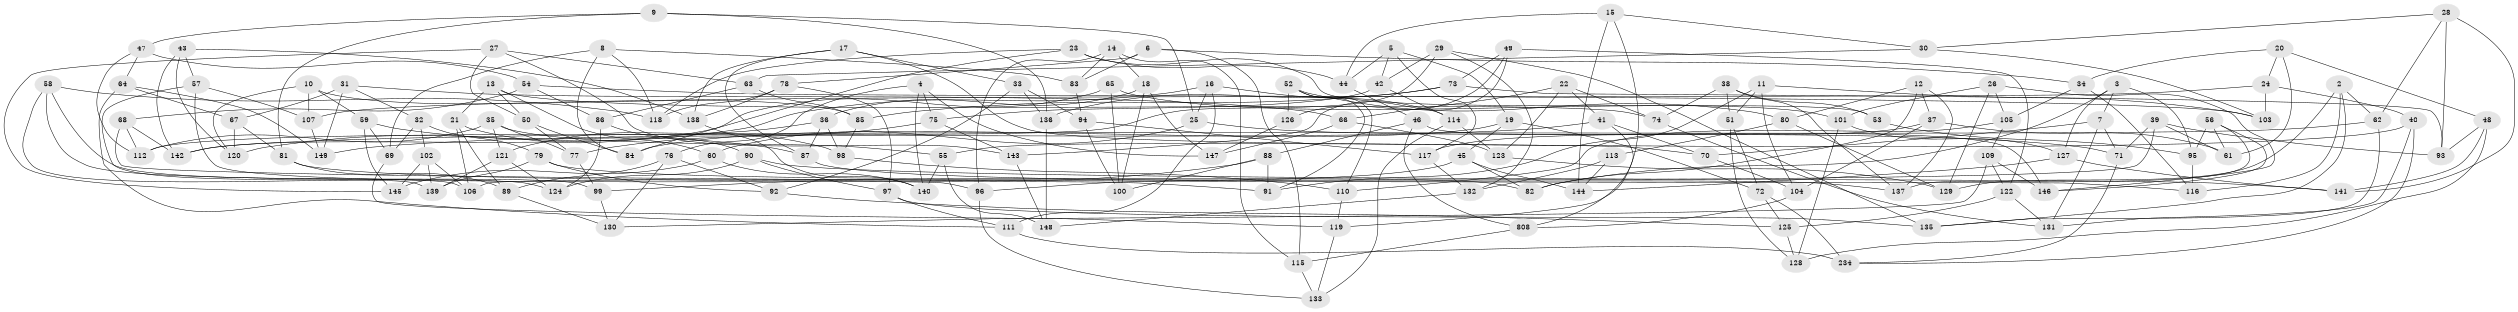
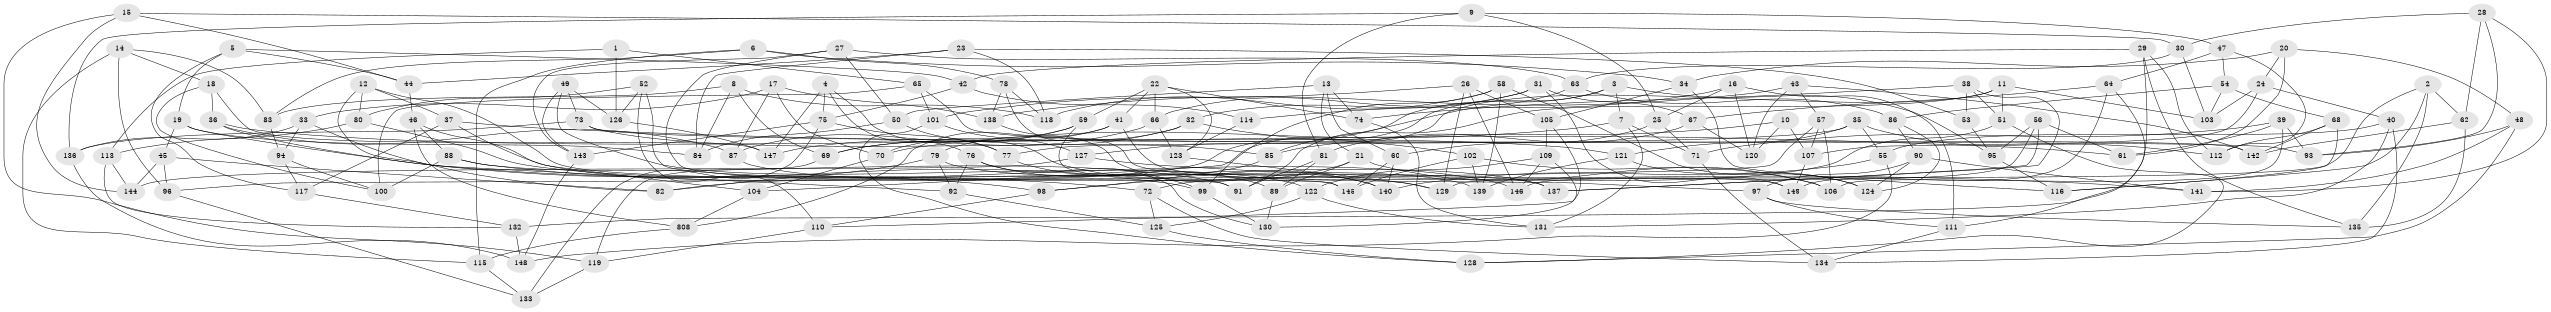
  graph {
    node [color=gray90 style=filled]
+   1
    65
    113
    126
    53
    95
    100
    101
    142
    144
    132
    147
    2
    62
    116
    129
    135
    3
    7
    82
    127
    70
    71
    131
    141
    4
    75
    76
    140
    143
    77
    89
    92
    130
    5
    19
    42
    44
    117
    84
    45
    72
    114
    46
    6
    34
    78
    83
    115
    105
    118
    138
    97
    94
    133
    104
-   134 [label=234]
+   134
    8
    69
    119
    9
    25
    47
    81
    136
    60
    112
    54
    64
    91
    148
    10
    59
    85
    107
    120
    87
    145
    98
    149
    11
    51
    103
    128
    n85 [label=808]
    12
    37
    80
    137
    61
    13
    21
    50
    74
    106
    14
    18
    96
    36
    15
    30
    63
    16
    111
    123
    17
    33
    121
    125
    20
    24
    48
    40
    93
    110
    22
    41
    66
    23
    55
    26
    146
    109
    27
    86
    28
    29
    31
    32
    67
    79
    102
    139
    35
    99
    124
    38
    39
    43
    57
    88
    68
    49
    73
    122
    52
    90
    56
    58
+   1 -- 65
+   1 -- 113
+   1 -- 126
    65 -- 100
    65 -- 101
    65 -- 142
    113 -- 144
    113 -- 132
    126 -- 147
    53 -- 95
    95 -- 116
    101 -- 127
    101 -- 128
    132 -- 148
    2 -- 62
    2 -- 116
    2 -- 129
    2 -- 135
    62 -- 142
    62 -- 135
    3 -- 95
    3 -- 7
    3 -- 82
    3 -- 127
    7 -- 70
    7 -- 71
    7 -- 131
    127 -- 144
    127 -- 141
    70 -- 104
    71 -- 134
    4 -- 147
    4 -- 75
    4 -- 76
    4 -- 140
    75 -- 143
    75 -- 77
    76 -- 89
    76 -- 92
    76 -- 130
    143 -- 148
    77 -- 99
    89 -- 130
    92 -- 125
    5 -- 19
    5 -- 42
    5 -- 44
    5 -- 117
    19 -- 84
    19 -- 45
    19 -- 72
    42 -- 75
    42 -- 114
    44 -- 46
    117 -- 132
    45 -- 144
    45 -- 82
    45 -- 96
    72 -- 134
    72 -- 125
-   114 -- 133
+   75 -- 133
    114 -- 123
    46 -- n85
    46 -- 146
    46 -- 88
    6 -- 34
    6 -- 78
    6 -- 83
    6 -- 115
    34 -- 116
    34 -- 105
    78 -- 118
    78 -- 138
    78 -- 97
    83 -- 94
    115 -- 133
    105 -- 110
    105 -- 109
    138 -- 140
    97 -- 135
    97 -- 111
    94 -- 100
    94 -- 117
    104 -- n85
    8 -- 84
    8 -- 83
    8 -- 118
    8 -- 69
    69 -- 119
    119 -- 133
    9 -- 25
    9 -- 47
    9 -- 81
    9 -- 136
    25 -- 71
    25 -- 60
    47 -- 112
    47 -- 54
    47 -- 64
    81 -- 89
    81 -- 91
    136 -- 148
    60 -- 140
    60 -- 145
    54 -- 103
    54 -- 86
    54 -- 68
    64 -- 149
    64 -- 111
    64 -- 67
-   10 -- 59
+   22 -- 59
    10 -- 85
    10 -- 107
    10 -- 120
    59 -- 69
    59 -- 87
    59 -- 145
    85 -- 98
    107 -- 149
    87 -- 137
    98 -- 110
    11 -- 104
    11 -- 91
    11 -- 51
    11 -- 103
    51 -- 72
    51 -- 128
    n85 -- 115
    12 -- 82
    12 -- 37
    12 -- 80
    12 -- 137
    37 -- 117
    37 -- 104
    37 -- 61
    80 -- 113
    80 -- 129
    13 -- 60
    13 -- 21
    13 -- 50
    13 -- 74
    21 -- 89
    21 -- 98
    21 -- 106
    50 -- 77
    50 -- 84
    74 -- 131
    14 -- 83
    14 -- 115
    14 -- 18
    14 -- 96
    18 -- 100
    18 -- 147
    18 -- 36
    96 -- 133
    36 -- 87
    36 -- 98
    36 -- 121
    15 -- 144
    15 -- 44
    15 -- 119
    15 -- 30
    30 -- 103
    30 -- 63
    63 -- 85
    63 -- 86
    16 -- 114
    16 -- 25
    16 -- 120
    16 -- 111
    111 -- 134
    123 -- 129
    17 -- 70
    17 -- 138
    17 -- 87
    17 -- 33
    33 -- 92
    33 -- 94
    33 -- 136
    121 -- 139
    121 -- 124
    125 -- 128
    20 -- 34
    20 -- 61
    20 -- 24
    20 -- 48
    24 -- 107
    24 -- 103
    24 -- 40
    48 -- 141
    48 -- 128
    48 -- 93
    40 -- 131
    40 -- 134
    40 -- 55
    110 -- 119
    22 -- 74
    22 -- 123
    22 -- 41
    22 -- 66
    41 -- 70
    41 -- 149
    41 -- n85
    66 -- 147
    66 -- 123
    23 -- 53
    23 -- 44
    23 -- 84
    23 -- 118
    55 -- 140
    55 -- 148
    26 -- 101
    26 -- 129
    26 -- 105
    26 -- 146
    109 -- 130
    109 -- 146
    109 -- 122
    27 -- 143
    27 -- 145
    27 -- 50
    27 -- 63
    86 -- 124
    86 -- 90
    28 -- 62
    28 -- 141
    28 -- 30
    28 -- 93
    29 -- 132
    29 -- 135
    29 -- 42
    29 -- 112
    31 -- 149
    31 -- 66
    31 -- 32
    31 -- 67
    32 -- 69
    32 -- 79
    32 -- 102
    67 -- 81
    67 -- 120
    79 -- 82
    79 -- 92
    79 -- 139
    102 -- 145
    102 -- 106
    102 -- 139
    35 -- 77
    35 -- 112
    35 -- 121
    35 -- 55
    99 -- 130
    38 -- 53
    38 -- 51
    38 -- 137
    38 -- 74
    39 -- 71
    39 -- 61
    39 -- 106
    39 -- 93
    43 -- 142
    43 -- 138
    43 -- 120
    43 -- 57
    57 -- 107
    57 -- 106
    57 -- 96
    88 -- 100
    88 -- 91
    88 -- 99
    68 -- 142
    68 -- 116
    68 -- 112
    49 -- 126
    49 -- 143
    49 -- 73
    49 -- 122
    73 -- 136
    73 -- 85
    73 -- 93
    122 -- 131
    122 -- 125
    52 -- 126
    52 -- 91
    52 -- 80
    52 -- 110
    90 -- 141
    90 -- 97
    90 -- 124
    56 -- 95
    56 -- 137
    56 -- 61
    56 -- 146
    58 -- 118
    58 -- 139
    58 -- 99
    58 -- 124
  }
